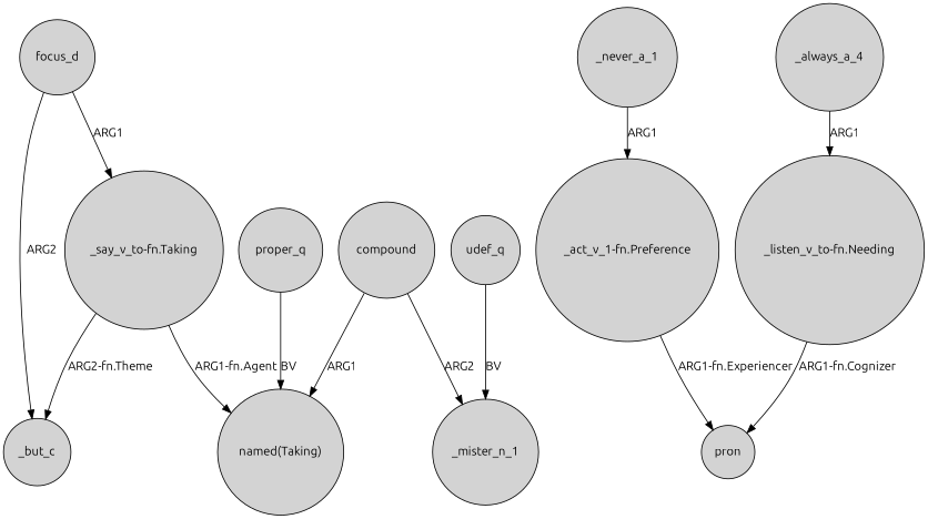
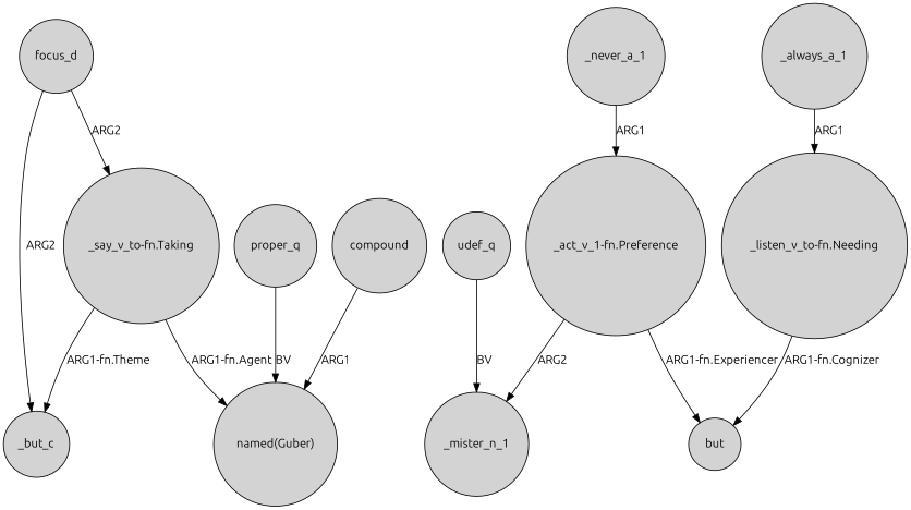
  digraph {
    fontname=Ubuntu
    node [fontname=Ubuntu shape=circle style=filled]
    edge [fontname=Ubuntu]
    "_say_v_to-fn.Taking"
    _but_c
-   "named(Guber)" [label="named(Taking)"]
+   "named(Guber)"
    compound
    _mister_n_1
    udef_q
    "_listen_v_to-fn.Needing"
-   pron
+   pron [label=but]
    focus_d
    "_act_v_1-fn.Preference"
-   _always_a_1 [label=_always_a_4]
+   _always_a_1
    _never_a_1
    proper_q
-   "_say_v_to-fn.Taking" -> _but_c [label="ARG2-fn.Theme"]
+   "_say_v_to-fn.Taking" -> _but_c [label="ARG1-fn.Theme"]
    "_say_v_to-fn.Taking" -> "named(Guber)" [label="ARG1-fn.Agent"]
    compound -> "named(Guber)" [label=ARG1]
-   compound -> _mister_n_1 [label=ARG2]
+   "_act_v_1-fn.Preference" -> _mister_n_1 [label=ARG2]
    udef_q -> _mister_n_1 [label=BV]
    "_listen_v_to-fn.Needing" -> pron [label="ARG1-fn.Cognizer"]
-   focus_d -> "_say_v_to-fn.Taking" [label=ARG1]
+   focus_d -> "_say_v_to-fn.Taking" [label=ARG2]
    focus_d -> _but_c [label=ARG2]
    "_act_v_1-fn.Preference" -> pron [label="ARG1-fn.Experiencer"]
    _always_a_1 -> "_listen_v_to-fn.Needing" [label=ARG1]
    _never_a_1 -> "_act_v_1-fn.Preference" [label=ARG1]
    proper_q -> "named(Guber)" [label=BV]
  }
